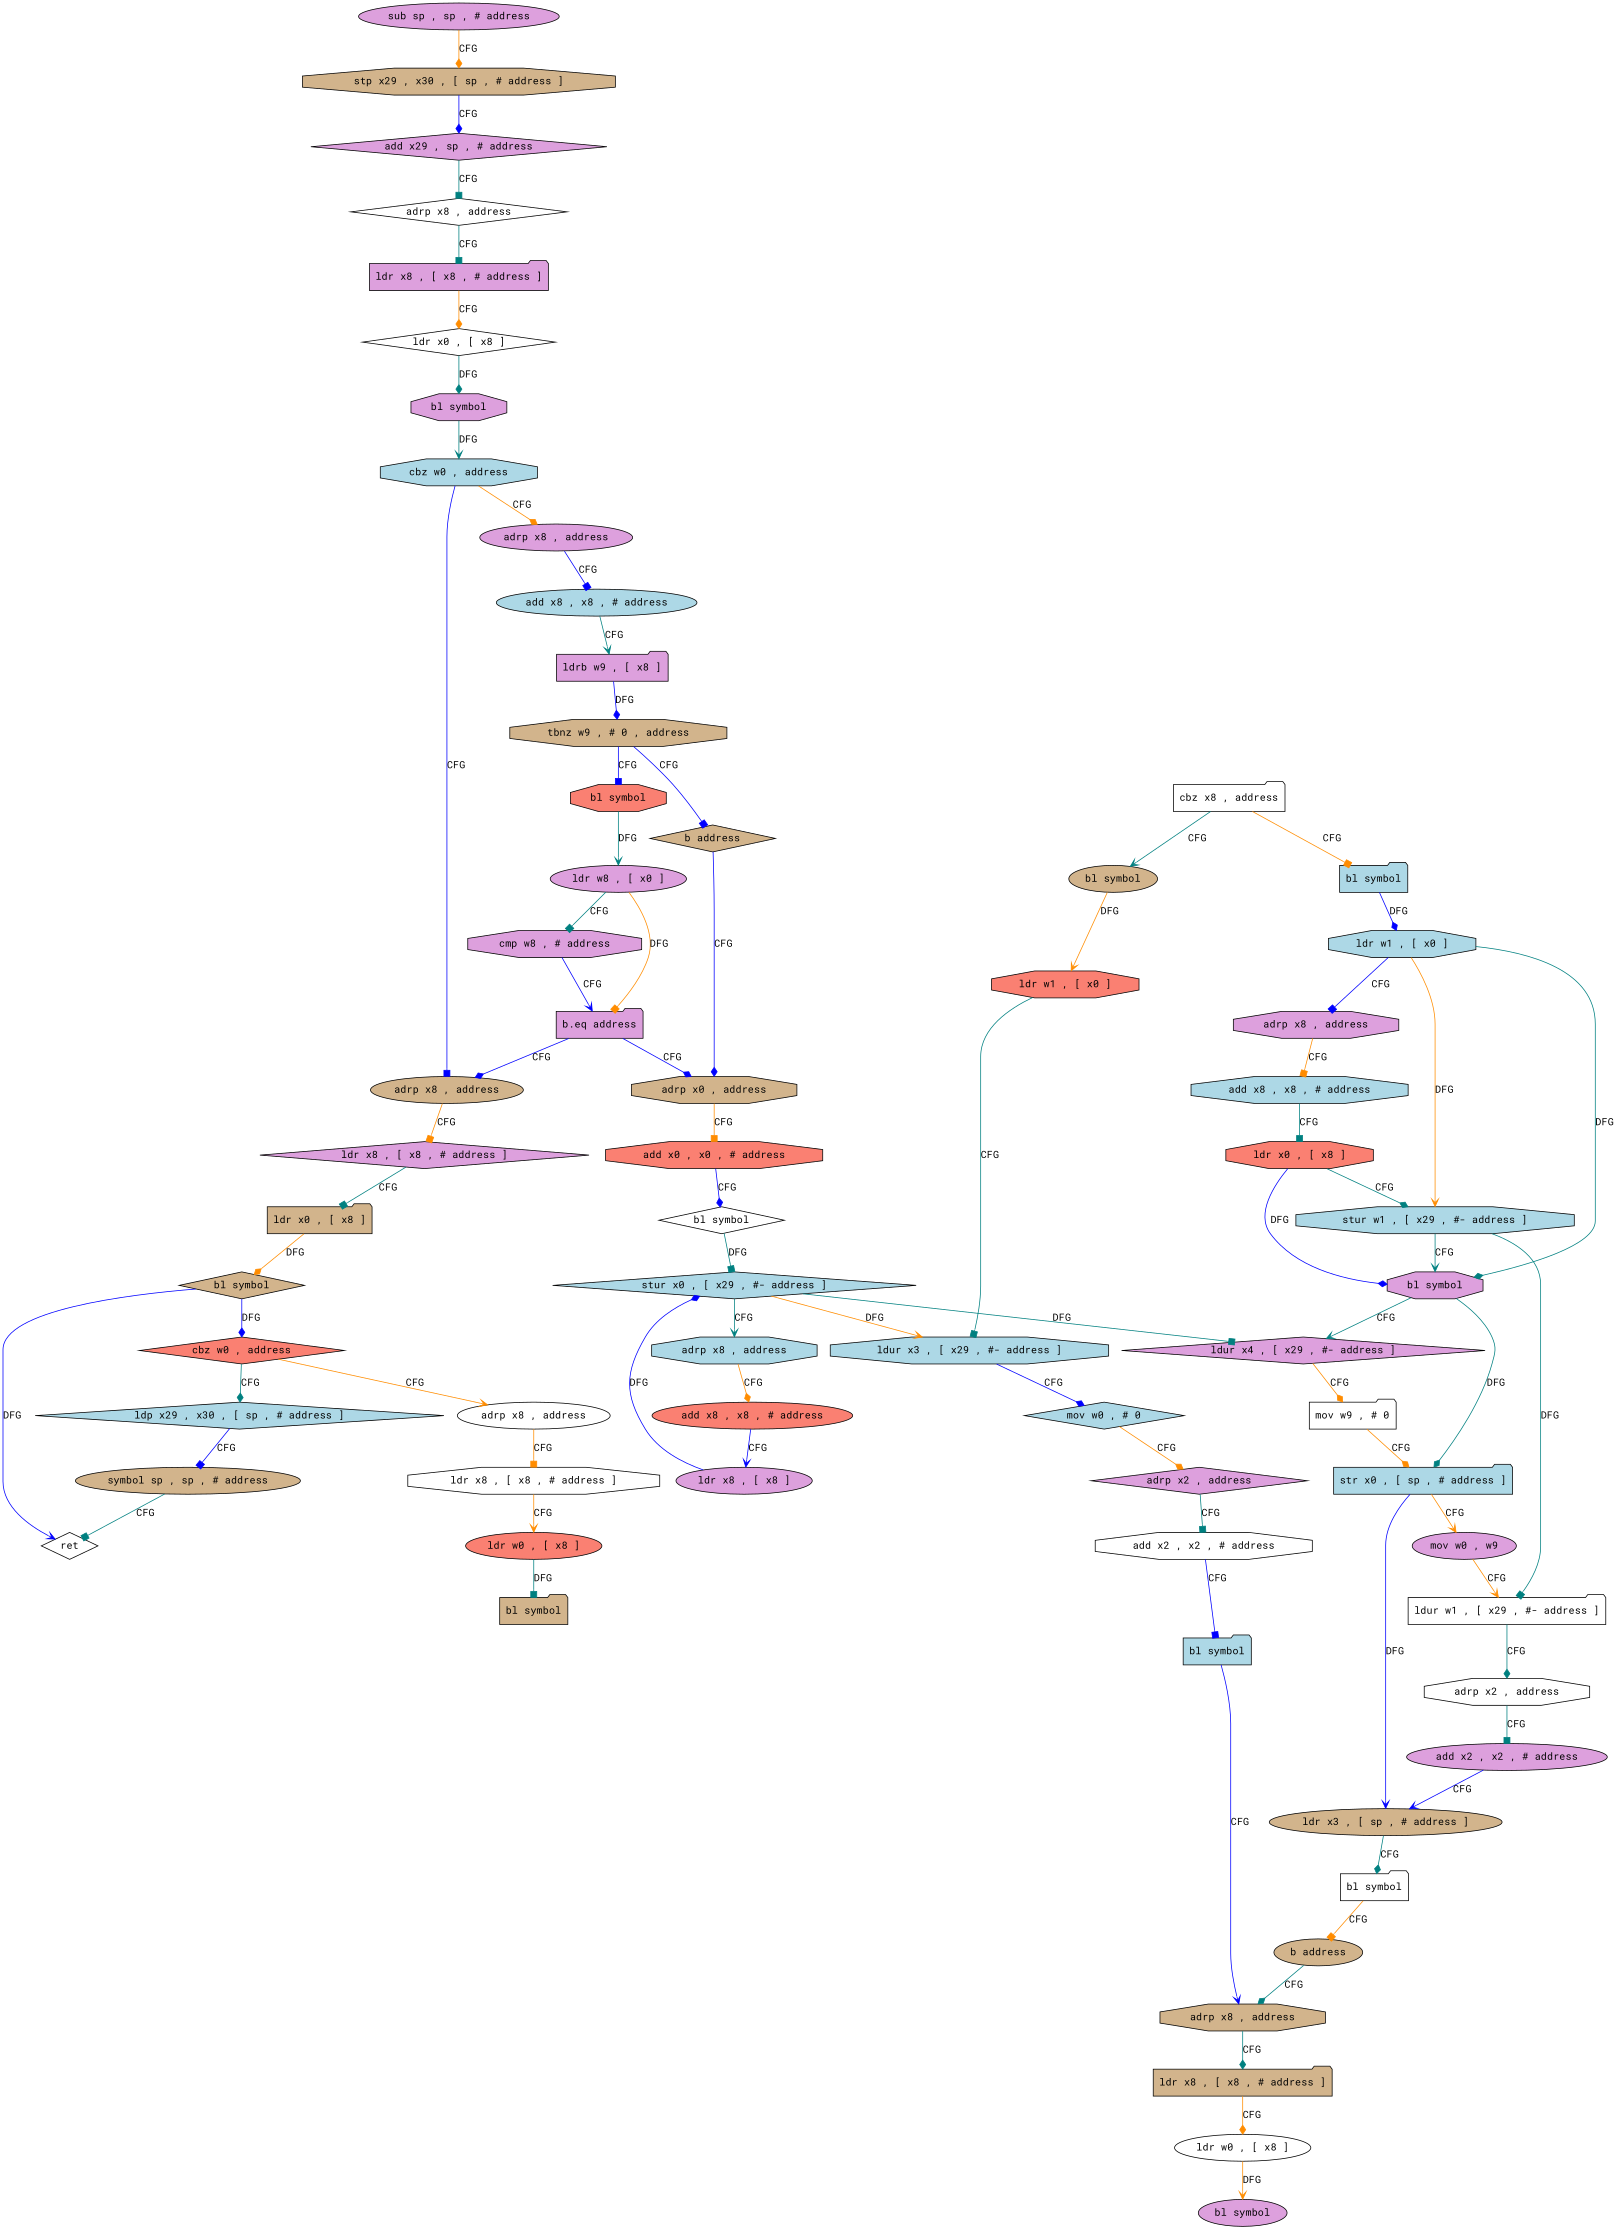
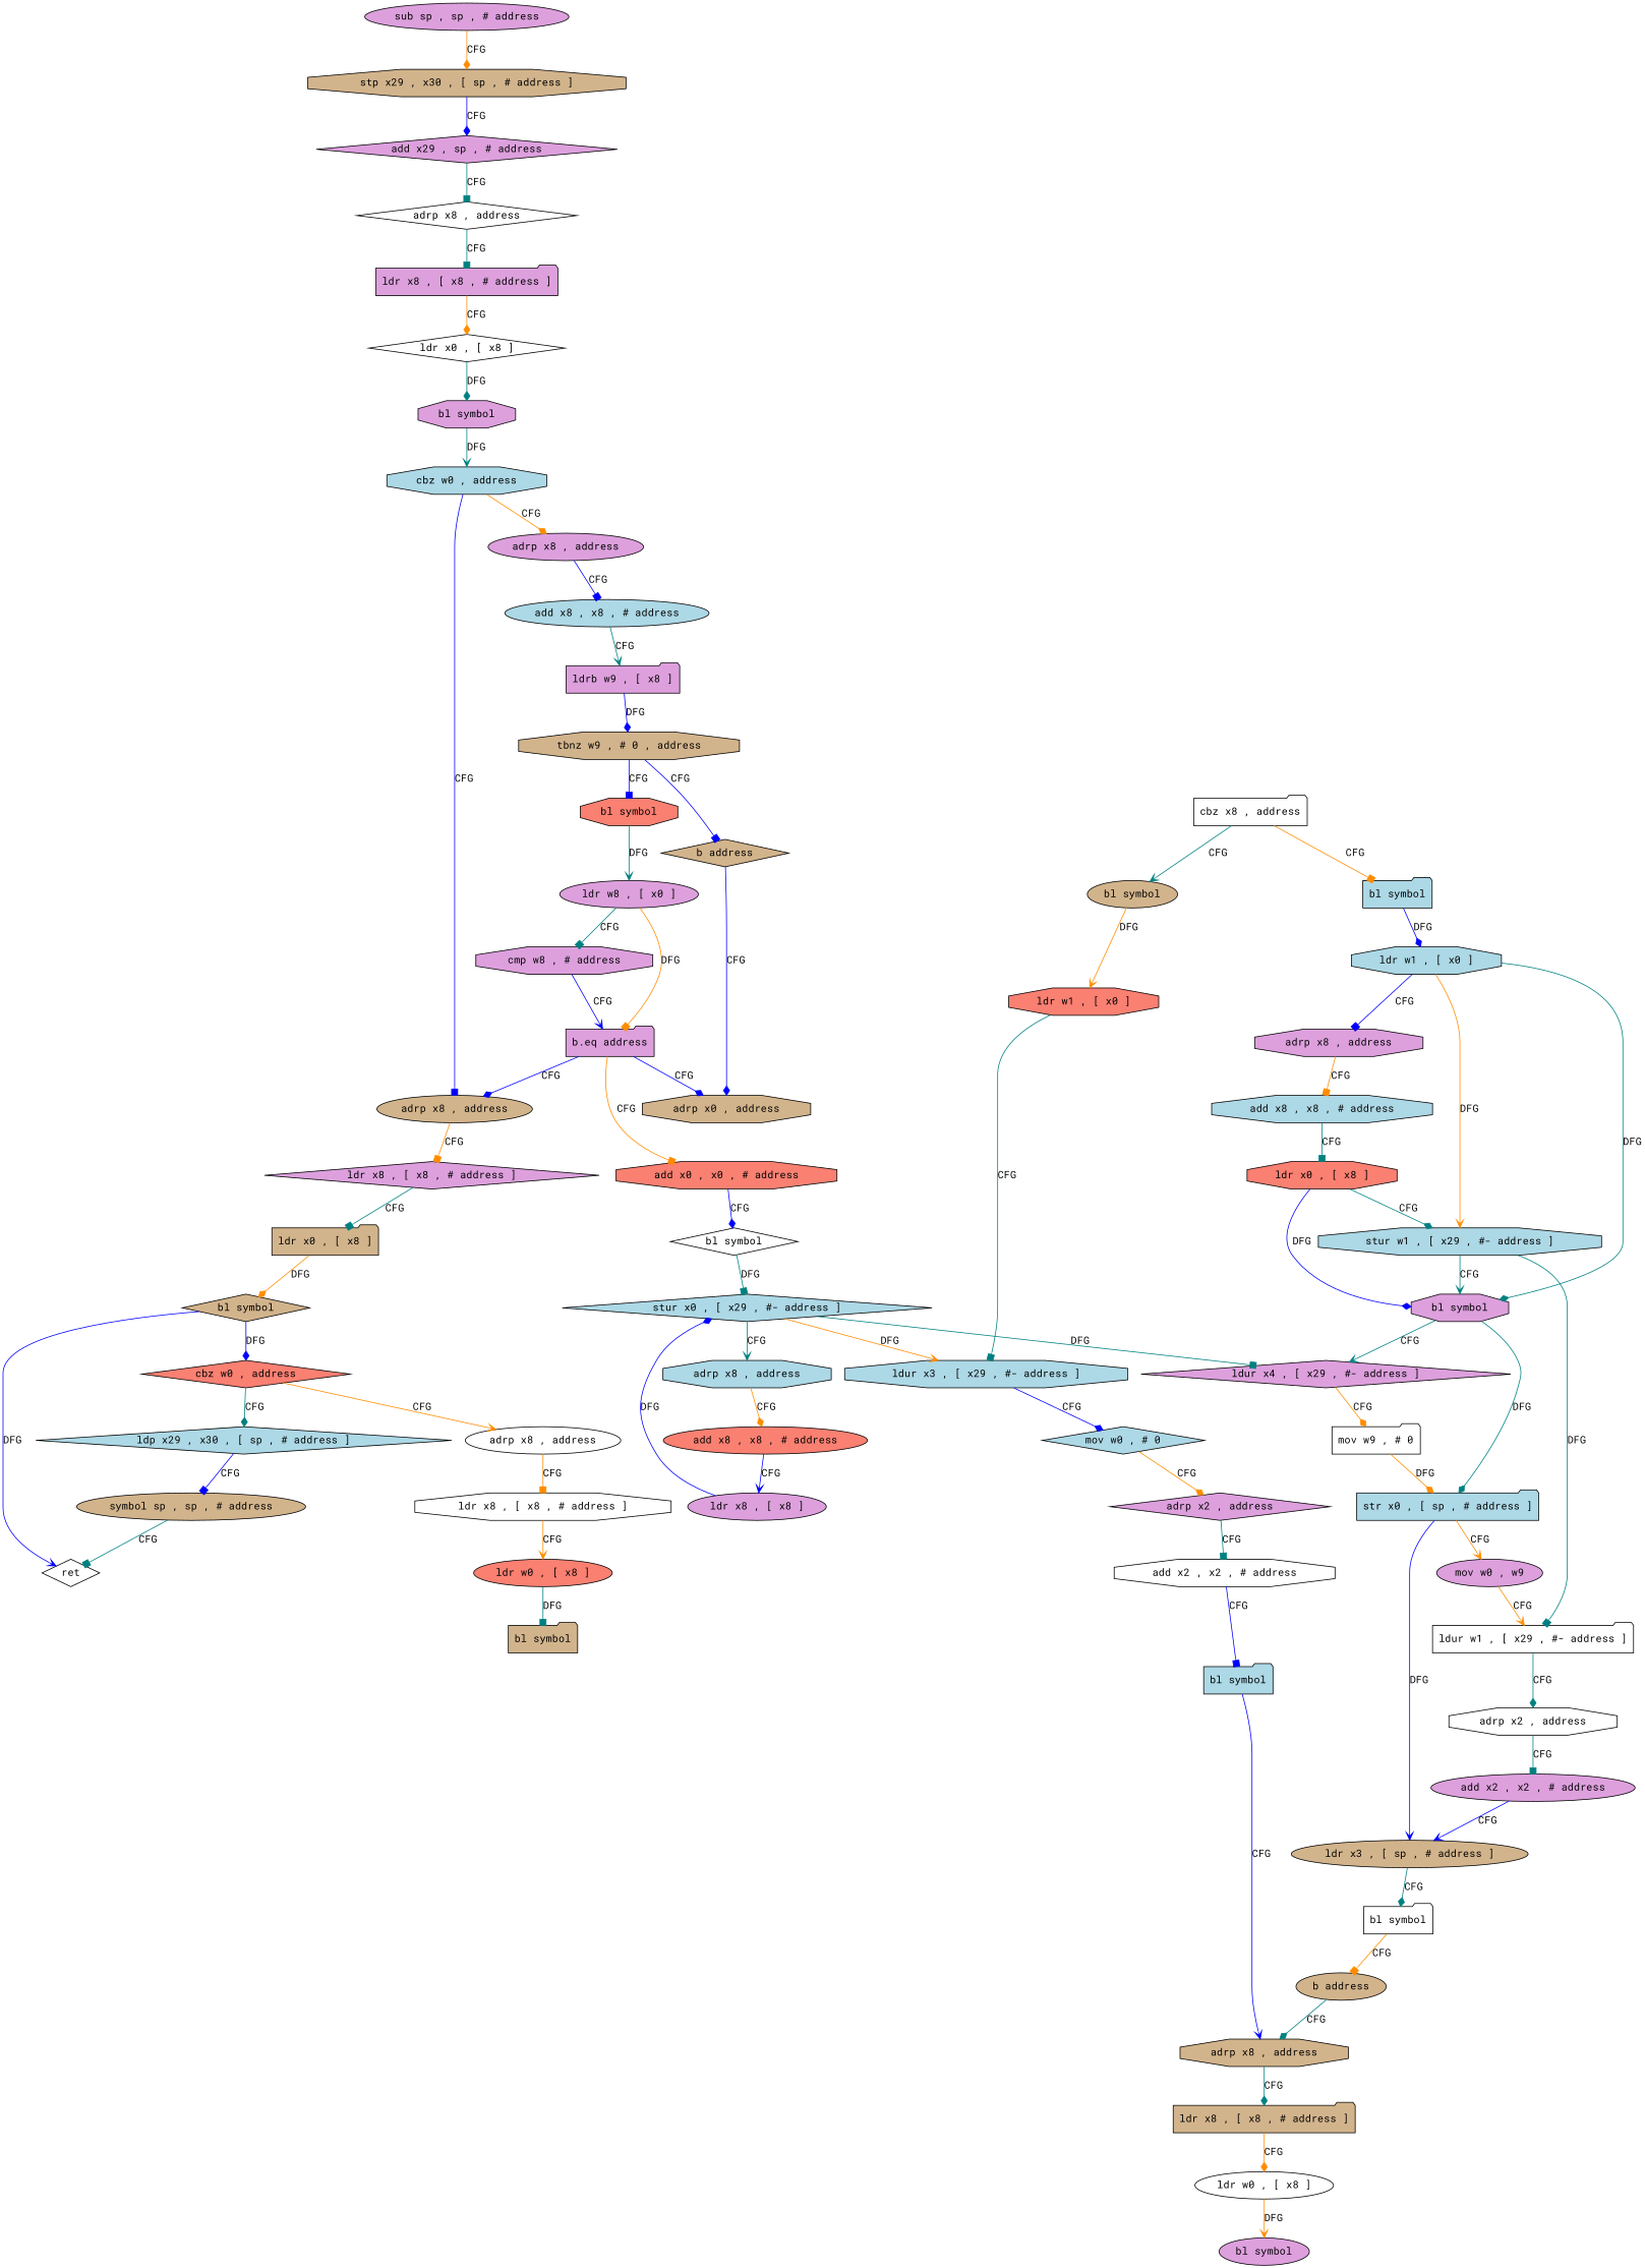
  digraph {
    fontname="Roboto Mono"
    node [fillcolor=plum fontname="Roboto Mono" shape=octagon style=filled]
    edge [arrowhead=diamond color=teal fontname="Roboto Mono"]
    n1 [label="sub sp , sp , # address" shape=ellipse]
    n2 [fillcolor=tan label="stp x29 , x30 , [ sp , # address ]"]
    n3 [label="add x29 , sp , # address" shape=diamond]
    n4 [fillcolor=white label="adrp x8 , address" shape=diamond]
    n5 [label="ldr x8 , [ x8 , # address ]" shape=folder]
    n6 [fillcolor=white label="ldr x0 , [ x8 ]" shape=diamond]
    n7 [label="bl symbol"]
    n8 [fillcolor=lightblue label="cbz w0 , address"]
    n9 [fillcolor=tan label="adrp x8 , address" shape=ellipse]
    n10 [label="adrp x8 , address" shape=ellipse]
    n11 [label="ldr x8 , [ x8 , # address ]" shape=diamond]
    n12 [fillcolor=lightblue label="add x8 , x8 , # address" shape=ellipse]
    n13 [fillcolor=tan label="ldr x0 , [ x8 ]" shape=folder]
    n14 [label="ldrb w9 , [ x8 ]" shape=folder]
    n15 [fillcolor=tan label="bl symbol" shape=diamond]
    n16 [fillcolor=salmon label="cbz w0 , address" shape=diamond]
    n17 [fillcolor=white label=ret shape=diamond]
    n18 [fillcolor=lightblue label="ldp x29 , x30 , [ sp , # address ]" shape=diamond]
    n19 [fillcolor=white label="adrp x8 , address" shape=ellipse]
    n20 [fillcolor=tan label="symbol sp , sp , # address" shape=ellipse]
    n21 [fillcolor=white label="ldr x8 , [ x8 , # address ]"]
    n22 [fillcolor=salmon label="ldr w0 , [ x8 ]" shape=ellipse]
    n23 [fillcolor=tan label="tbnz w9 , # 0 , address"]
    n24 [fillcolor=salmon label="bl symbol"]
    n25 [fillcolor=tan label="b address" shape=diamond]
    n26 [label="ldr w8 , [ x0 ]" shape=ellipse]
    n27 [fillcolor=tan label="adrp x0 , address"]
    n28 [label="cmp w8 , # address"]
    n29 [label="b.eq address" shape=folder]
    n30 [fillcolor=salmon label="add x0 , x0 , # address"]
    n31 [fillcolor=tan label="bl symbol" shape=folder]
    n32 [fillcolor=white label="bl symbol" shape=diamond]
    n33 [fillcolor=lightblue label="stur x0 , [ x29 , #- address ]" shape=diamond]
    n34 [fillcolor=lightblue label="adrp x8 , address"]
    n35 [fillcolor=lightblue label="ldur x3 , [ x29 , #- address ]"]
    n36 [label="ldur x4 , [ x29 , #- address ]" shape=diamond]
    n37 [fillcolor=salmon label="add x8 , x8 , # address" shape=ellipse]
    n38 [fillcolor=lightblue label="mov w0 , # 0" shape=diamond]
    n39 [fillcolor=white label="mov w9 , # 0" shape=folder]
    n40 [label="ldr x8 , [ x8 ]" shape=ellipse]
    n41 [fillcolor=white label="cbz x8 , address" shape=folder]
    n42 [fillcolor=tan label="bl symbol" shape=ellipse]
    n43 [fillcolor=lightblue label="bl symbol" shape=folder]
    n44 [fillcolor=salmon label="ldr w1 , [ x0 ]"]
    n45 [fillcolor=lightblue label="ldr w1 , [ x0 ]"]
    n46 [label="adrp x8 , address"]
    n47 [fillcolor=lightblue label="stur w1 , [ x29 , #- address ]"]
    n48 [label="bl symbol"]
    n49 [label="adrp x2 , address" shape=diamond]
    n50 [fillcolor=white label="add x2 , x2 , # address"]
    n51 [fillcolor=lightblue label="bl symbol" shape=folder]
    n52 [fillcolor=tan label="adrp x8 , address"]
    n53 [fillcolor=tan label="ldr x8 , [ x8 , # address ]" shape=folder]
    n54 [fillcolor=white label="ldr w0 , [ x8 ]" shape=ellipse]
    n55 [fillcolor=lightblue label="add x8 , x8 , # address"]
    n56 [fillcolor=white label="ldur w1 , [ x29 , #- address ]" shape=folder]
    n57 [fillcolor=lightblue label="str x0 , [ sp , # address ]" shape=folder]
    n58 [fillcolor=salmon label="ldr x0 , [ x8 ]"]
    n59 [fillcolor=white label="adrp x2 , address"]
    n60 [label="mov w0 , w9" shape=ellipse]
    n61 [fillcolor=tan label="ldr x3 , [ sp , # address ]" shape=ellipse]
    n62 [fillcolor=white label="bl symbol" shape=folder]
    n63 [label="add x2 , x2 , # address" shape=ellipse]
    n64 [fillcolor=tan label="b address" shape=ellipse]
    n65 [label="bl symbol" shape=ellipse]
    n1 -> n2 [color=darkorange label=CFG]
    n2 -> n3 [color=blue label=CFG]
    n3 -> n4 [arrowhead=box label=CFG]
    n4 -> n5 [arrowhead=box label=CFG]
    n5 -> n6 [color=darkorange label=CFG]
    n6 -> n7 [label=DFG]
    n7 -> n8 [arrowhead=vee label=DFG]
    n8 -> n9 [arrowhead=box color=blue label=CFG]
    n8 -> n10 [color=darkorange label=CFG]
    n9 -> n11 [arrowhead=box color=darkorange label=CFG]
    n10 -> n12 [arrowhead=box color=blue label=CFG]
    n11 -> n13 [arrowhead=box label=CFG]
    n12 -> n14 [arrowhead=vee label=CFG]
    n13 -> n15 [color=darkorange label=DFG]
    n14 -> n23 [color=blue label=DFG]
    n15 -> n16 [color=blue label=DFG]
    n15 -> n17 [arrowhead=vee color=blue label=DFG]
    n16 -> n18 [label=CFG]
    n16 -> n19 [arrowhead=vee color=darkorange label=CFG]
    n18 -> n20 [arrowhead=box color=blue label=CFG]
    n19 -> n21 [arrowhead=box color=darkorange label=CFG]
    n20 -> n17 [arrowhead=box label=CFG]
    n21 -> n22 [arrowhead=vee color=darkorange label=CFG]
    n22 -> n31 [arrowhead=box label=DFG]
    n23 -> n24 [arrowhead=box color=blue label=CFG]
    n23 -> n25 [arrowhead=box color=blue label=CFG]
    n24 -> n26 [arrowhead=vee label=DFG]
    n25 -> n27 [color=blue label=CFG]
    n26 -> n28 [arrowhead=box label=CFG]
    n26 -> n29 [arrowhead=box color=darkorange label=DFG]
-   n27 -> n30 [arrowhead=box color=darkorange label=CFG]
+   n29 -> n30 [arrowhead=box color=darkorange label=CFG]
    n28 -> n29 [arrowhead=vee color=blue label=CFG]
    n29 -> n9 [color=blue label=CFG]
    n29 -> n27 [color=blue label=CFG]
    n30 -> n32 [color=blue label=CFG]
    n32 -> n33 [arrowhead=box label=DFG]
    n33 -> n34 [arrowhead=vee label=CFG]
    n33 -> n35 [arrowhead=vee color=darkorange label=DFG]
    n33 -> n36 [arrowhead=box label=DFG]
    n34 -> n37 [color=darkorange label=CFG]
    n35 -> n38 [color=blue label=CFG]
    n36 -> n39 [color=darkorange label=CFG]
    n37 -> n40 [arrowhead=vee color=blue label=CFG]
    n38 -> n49 [color=darkorange label=CFG]
-   n39 -> n57 [color=darkorange label=CFG]
+   n39 -> n57 [color=darkorange label=DFG]
    n40 -> n33 [color=blue label=DFG]
    n41 -> n42 [arrowhead=vee label=CFG]
    n41 -> n43 [arrowhead=box color=darkorange label=CFG]
    n42 -> n44 [arrowhead=vee color=darkorange label=DFG]
    n43 -> n45 [color=blue label=DFG]
    n44 -> n35 [arrowhead=box label=CFG]
    n45 -> n46 [arrowhead=box color=blue label=CFG]
    n45 -> n47 [arrowhead=vee color=darkorange label=DFG]
    n45 -> n48 [label=DFG]
    n46 -> n55 [arrowhead=box color=darkorange label=CFG]
    n47 -> n48 [arrowhead=vee label=CFG]
    n47 -> n56 [arrowhead=box label=DFG]
    n48 -> n36 [arrowhead=vee label=CFG]
    n48 -> n57 [label=DFG]
    n49 -> n50 [arrowhead=box label=CFG]
    n50 -> n51 [arrowhead=box color=blue label=CFG]
    n51 -> n52 [arrowhead=vee color=blue label=CFG]
    n52 -> n53 [label=CFG]
    n53 -> n54 [color=darkorange label=CFG]
    n54 -> n65 [arrowhead=vee color=darkorange label=DFG]
    n55 -> n58 [arrowhead=box label=CFG]
    n56 -> n59 [label=CFG]
    n57 -> n60 [arrowhead=vee color=darkorange label=CFG]
    n57 -> n61 [arrowhead=vee color=blue label=DFG]
    n58 -> n47 [label=CFG]
    n58 -> n48 [color=blue label=DFG]
    n59 -> n63 [arrowhead=box label=CFG]
    n60 -> n56 [arrowhead=vee color=darkorange label=CFG]
    n61 -> n62 [label=CFG]
    n62 -> n64 [arrowhead=box color=darkorange label=CFG]
    n63 -> n61 [arrowhead=vee color=blue label=CFG]
    n64 -> n52 [label=CFG]
  }
